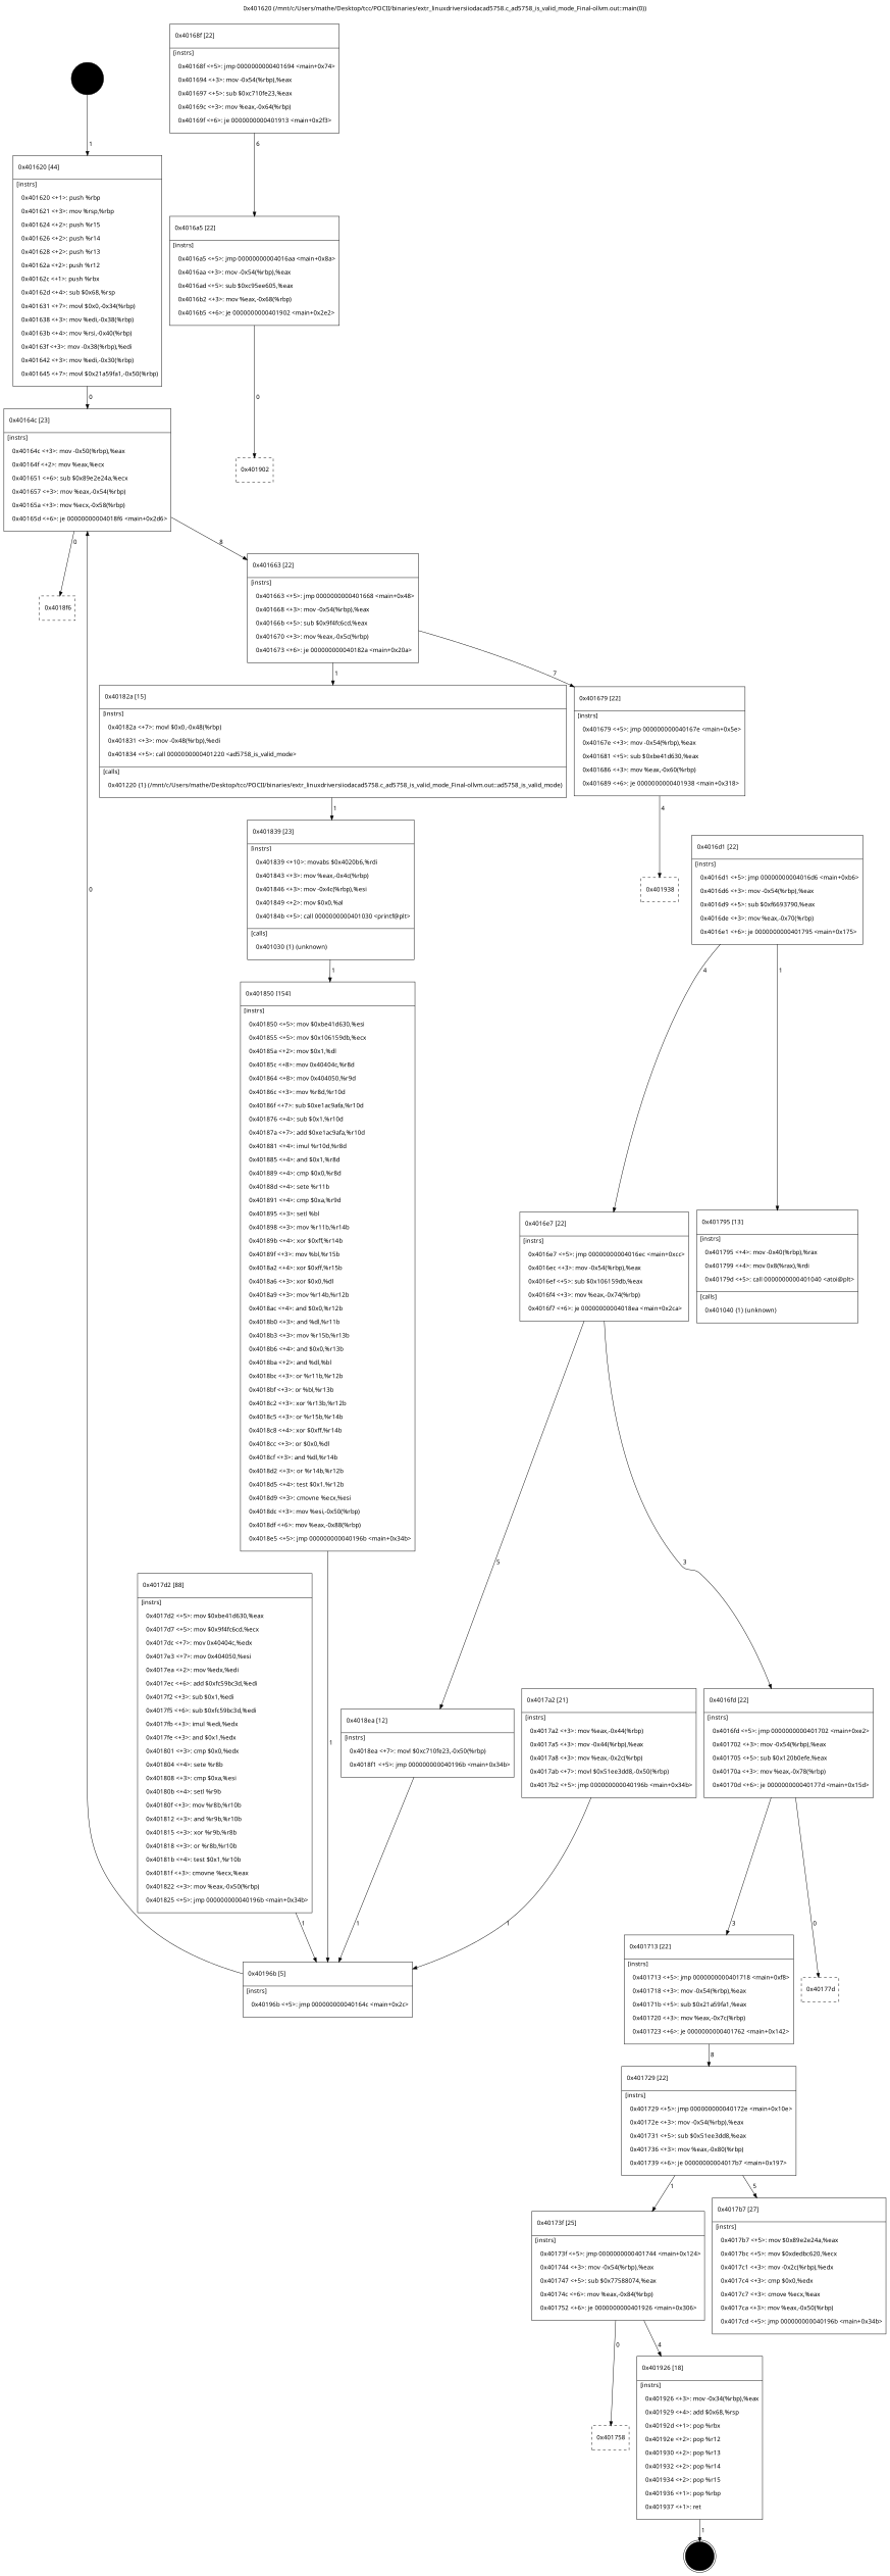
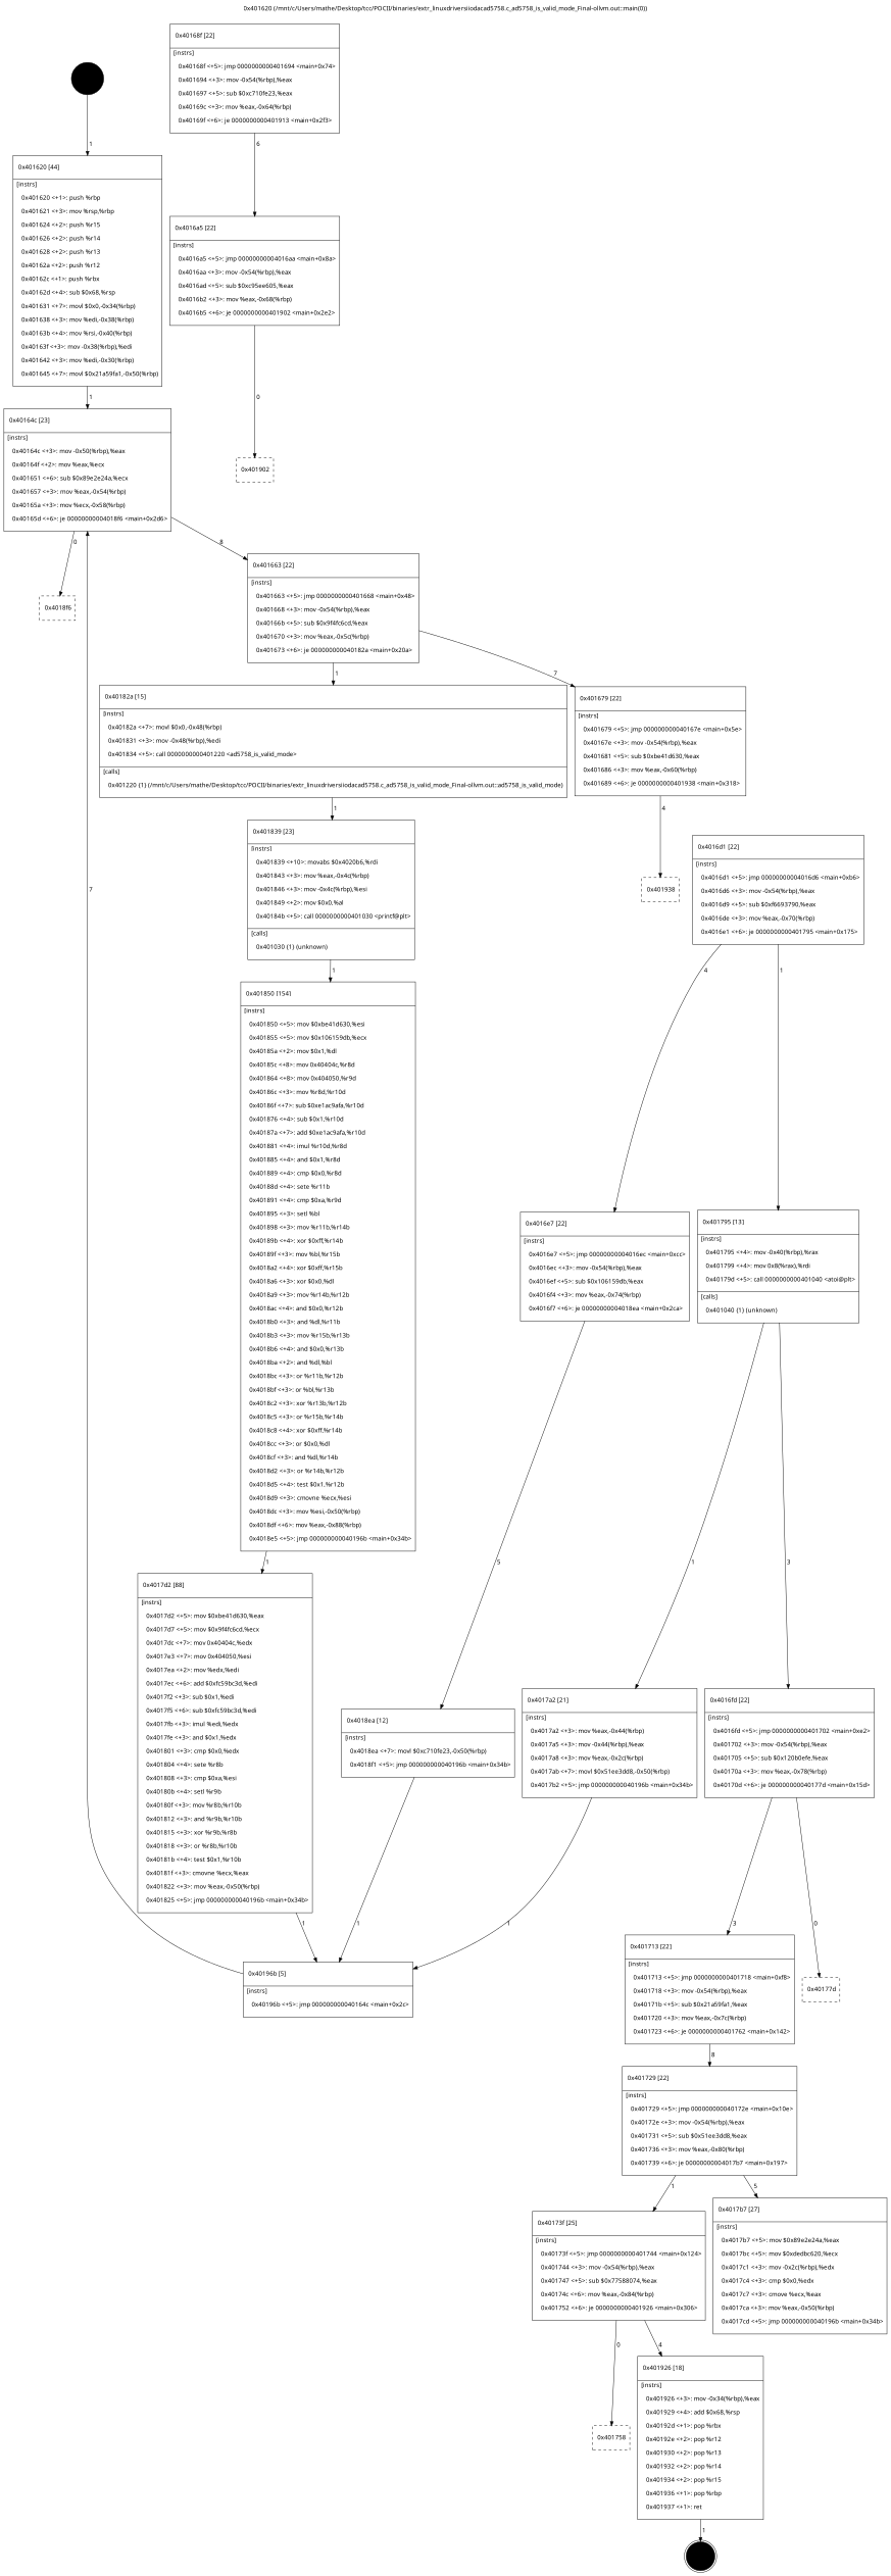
  digraph {
    fontname="Noto Sans"
    label="0x401620 (/mnt/c/Users/mathe/Desktop/tcc/POCII/binaries/extr_linuxdriversiiodacad5758.c_ad5758_is_valid_mode_Final-ollvm.out::main(0))"
    labelloc=t
    node [fontname="Noto Sans" shape=record]
    edge [fontname="Noto Sans"]
    Entry [fillcolor=black height=0.3 shape=circle style=filled width=0.3]
    n2 [label="{\n     0x401620 [44]\l\n     | [instrs]\l\n     &nbsp;&nbsp;0x401620 \<+1\>: push %rbp\l\n     &nbsp;&nbsp;0x401621 \<+3\>: mov %rsp,%rbp\l\n     &nbsp;&nbsp;0x401624 \<+2\>: push %r15\l\n     &nbsp;&nbsp;0x401626 \<+2\>: push %r14\l\n     &nbsp;&nbsp;0x401628 \<+2\>: push %r13\l\n     &nbsp;&nbsp;0x40162a \<+2\>: push %r12\l\n     &nbsp;&nbsp;0x40162c \<+1\>: push %rbx\l\n     &nbsp;&nbsp;0x40162d \<+4\>: sub $0x68,%rsp\l\n     &nbsp;&nbsp;0x401631 \<+7\>: movl $0x0,-0x34(%rbp)\l\n     &nbsp;&nbsp;0x401638 \<+3\>: mov %edi,-0x38(%rbp)\l\n     &nbsp;&nbsp;0x40163b \<+4\>: mov %rsi,-0x40(%rbp)\l\n     &nbsp;&nbsp;0x40163f \<+3\>: mov -0x38(%rbp),%edi\l\n     &nbsp;&nbsp;0x401642 \<+3\>: mov %edi,-0x30(%rbp)\l\n     &nbsp;&nbsp;0x401645 \<+7\>: movl $0x21a59fa1,-0x50(%rbp)\l\n  }"]
    n3 [label="{\n     0x40164c [23]\l\n     | [instrs]\l\n     &nbsp;&nbsp;0x40164c \<+3\>: mov -0x50(%rbp),%eax\l\n     &nbsp;&nbsp;0x40164f \<+2\>: mov %eax,%ecx\l\n     &nbsp;&nbsp;0x401651 \<+6\>: sub $0x89e2e24a,%ecx\l\n     &nbsp;&nbsp;0x401657 \<+3\>: mov %eax,-0x54(%rbp)\l\n     &nbsp;&nbsp;0x40165a \<+3\>: mov %ecx,-0x58(%rbp)\l\n     &nbsp;&nbsp;0x40165d \<+6\>: je 00000000004018f6 \<main+0x2d6\>\l\n  }"]
    n4 [label="{\n     0x4018f6\l\n  }" style=dashed]
    n5 [label="{\n     0x401663 [22]\l\n     | [instrs]\l\n     &nbsp;&nbsp;0x401663 \<+5\>: jmp 0000000000401668 \<main+0x48\>\l\n     &nbsp;&nbsp;0x401668 \<+3\>: mov -0x54(%rbp),%eax\l\n     &nbsp;&nbsp;0x40166b \<+5\>: sub $0x9f4fc6cd,%eax\l\n     &nbsp;&nbsp;0x401670 \<+3\>: mov %eax,-0x5c(%rbp)\l\n     &nbsp;&nbsp;0x401673 \<+6\>: je 000000000040182a \<main+0x20a\>\l\n  }"]
    n6 [label="{\n     0x40182a [15]\l\n     | [instrs]\l\n     &nbsp;&nbsp;0x40182a \<+7\>: movl $0x0,-0x48(%rbp)\l\n     &nbsp;&nbsp;0x401831 \<+3\>: mov -0x48(%rbp),%edi\l\n     &nbsp;&nbsp;0x401834 \<+5\>: call 0000000000401220 \<ad5758_is_valid_mode\>\l\n     | [calls]\l\n     &nbsp;&nbsp;0x401220 \{1\} (/mnt/c/Users/mathe/Desktop/tcc/POCII/binaries/extr_linuxdriversiiodacad5758.c_ad5758_is_valid_mode_Final-ollvm.out::ad5758_is_valid_mode)\l\n  }"]
    n7 [label="{\n     0x401679 [22]\l\n     | [instrs]\l\n     &nbsp;&nbsp;0x401679 \<+5\>: jmp 000000000040167e \<main+0x5e\>\l\n     &nbsp;&nbsp;0x40167e \<+3\>: mov -0x54(%rbp),%eax\l\n     &nbsp;&nbsp;0x401681 \<+5\>: sub $0xbe41d630,%eax\l\n     &nbsp;&nbsp;0x401686 \<+3\>: mov %eax,-0x60(%rbp)\l\n     &nbsp;&nbsp;0x401689 \<+6\>: je 0000000000401938 \<main+0x318\>\l\n  }"]
    n8 [label="{\n     0x401839 [23]\l\n     | [instrs]\l\n     &nbsp;&nbsp;0x401839 \<+10\>: movabs $0x4020b6,%rdi\l\n     &nbsp;&nbsp;0x401843 \<+3\>: mov %eax,-0x4c(%rbp)\l\n     &nbsp;&nbsp;0x401846 \<+3\>: mov -0x4c(%rbp),%esi\l\n     &nbsp;&nbsp;0x401849 \<+2\>: mov $0x0,%al\l\n     &nbsp;&nbsp;0x40184b \<+5\>: call 0000000000401030 \<printf@plt\>\l\n     | [calls]\l\n     &nbsp;&nbsp;0x401030 \{1\} (unknown)\l\n  }"]
    n9 [label="{\n     0x401938\l\n  }" style=dashed]
    Exit [fillcolor=black height=0.3 peripheries=2 shape=circle style=filled width=0.3]
    n11 [label="{\n     0x401850 [154]\l\n     | [instrs]\l\n     &nbsp;&nbsp;0x401850 \<+5\>: mov $0xbe41d630,%esi\l\n     &nbsp;&nbsp;0x401855 \<+5\>: mov $0x106159db,%ecx\l\n     &nbsp;&nbsp;0x40185a \<+2\>: mov $0x1,%dl\l\n     &nbsp;&nbsp;0x40185c \<+8\>: mov 0x40404c,%r8d\l\n     &nbsp;&nbsp;0x401864 \<+8\>: mov 0x404050,%r9d\l\n     &nbsp;&nbsp;0x40186c \<+3\>: mov %r8d,%r10d\l\n     &nbsp;&nbsp;0x40186f \<+7\>: sub $0xe1ac9afa,%r10d\l\n     &nbsp;&nbsp;0x401876 \<+4\>: sub $0x1,%r10d\l\n     &nbsp;&nbsp;0x40187a \<+7\>: add $0xe1ac9afa,%r10d\l\n     &nbsp;&nbsp;0x401881 \<+4\>: imul %r10d,%r8d\l\n     &nbsp;&nbsp;0x401885 \<+4\>: and $0x1,%r8d\l\n     &nbsp;&nbsp;0x401889 \<+4\>: cmp $0x0,%r8d\l\n     &nbsp;&nbsp;0x40188d \<+4\>: sete %r11b\l\n     &nbsp;&nbsp;0x401891 \<+4\>: cmp $0xa,%r9d\l\n     &nbsp;&nbsp;0x401895 \<+3\>: setl %bl\l\n     &nbsp;&nbsp;0x401898 \<+3\>: mov %r11b,%r14b\l\n     &nbsp;&nbsp;0x40189b \<+4\>: xor $0xff,%r14b\l\n     &nbsp;&nbsp;0x40189f \<+3\>: mov %bl,%r15b\l\n     &nbsp;&nbsp;0x4018a2 \<+4\>: xor $0xff,%r15b\l\n     &nbsp;&nbsp;0x4018a6 \<+3\>: xor $0x0,%dl\l\n     &nbsp;&nbsp;0x4018a9 \<+3\>: mov %r14b,%r12b\l\n     &nbsp;&nbsp;0x4018ac \<+4\>: and $0x0,%r12b\l\n     &nbsp;&nbsp;0x4018b0 \<+3\>: and %dl,%r11b\l\n     &nbsp;&nbsp;0x4018b3 \<+3\>: mov %r15b,%r13b\l\n     &nbsp;&nbsp;0x4018b6 \<+4\>: and $0x0,%r13b\l\n     &nbsp;&nbsp;0x4018ba \<+2\>: and %dl,%bl\l\n     &nbsp;&nbsp;0x4018bc \<+3\>: or %r11b,%r12b\l\n     &nbsp;&nbsp;0x4018bf \<+3\>: or %bl,%r13b\l\n     &nbsp;&nbsp;0x4018c2 \<+3\>: xor %r13b,%r12b\l\n     &nbsp;&nbsp;0x4018c5 \<+3\>: or %r15b,%r14b\l\n     &nbsp;&nbsp;0x4018c8 \<+4\>: xor $0xff,%r14b\l\n     &nbsp;&nbsp;0x4018cc \<+3\>: or $0x0,%dl\l\n     &nbsp;&nbsp;0x4018cf \<+3\>: and %dl,%r14b\l\n     &nbsp;&nbsp;0x4018d2 \<+3\>: or %r14b,%r12b\l\n     &nbsp;&nbsp;0x4018d5 \<+4\>: test $0x1,%r12b\l\n     &nbsp;&nbsp;0x4018d9 \<+3\>: cmovne %ecx,%esi\l\n     &nbsp;&nbsp;0x4018dc \<+3\>: mov %esi,-0x50(%rbp)\l\n     &nbsp;&nbsp;0x4018df \<+6\>: mov %eax,-0x88(%rbp)\l\n     &nbsp;&nbsp;0x4018e5 \<+5\>: jmp 000000000040196b \<main+0x34b\>\l\n  }"]
    n12 [label="{\n     0x40168f [22]\l\n     | [instrs]\l\n     &nbsp;&nbsp;0x40168f \<+5\>: jmp 0000000000401694 \<main+0x74\>\l\n     &nbsp;&nbsp;0x401694 \<+3\>: mov -0x54(%rbp),%eax\l\n     &nbsp;&nbsp;0x401697 \<+5\>: sub $0xc710fe23,%eax\l\n     &nbsp;&nbsp;0x40169c \<+3\>: mov %eax,-0x64(%rbp)\l\n     &nbsp;&nbsp;0x40169f \<+6\>: je 0000000000401913 \<main+0x2f3\>\l\n  }"]
    n13 [label="{\n     0x4016a5 [22]\l\n     | [instrs]\l\n     &nbsp;&nbsp;0x4016a5 \<+5\>: jmp 00000000004016aa \<main+0x8a\>\l\n     &nbsp;&nbsp;0x4016aa \<+3\>: mov -0x54(%rbp),%eax\l\n     &nbsp;&nbsp;0x4016ad \<+5\>: sub $0xc95ee605,%eax\l\n     &nbsp;&nbsp;0x4016b2 \<+3\>: mov %eax,-0x68(%rbp)\l\n     &nbsp;&nbsp;0x4016b5 \<+6\>: je 0000000000401902 \<main+0x2e2\>\l\n  }"]
    n14 [label="{\n     0x401758\l\n  }" style=dashed]
    n15 [label="{\n     0x401902\l\n  }" style=dashed]
    n16 [label="{\n     0x401926 [18]\l\n     | [instrs]\l\n     &nbsp;&nbsp;0x401926 \<+3\>: mov -0x34(%rbp),%eax\l\n     &nbsp;&nbsp;0x401929 \<+4\>: add $0x68,%rsp\l\n     &nbsp;&nbsp;0x40192d \<+1\>: pop %rbx\l\n     &nbsp;&nbsp;0x40192e \<+2\>: pop %r12\l\n     &nbsp;&nbsp;0x401930 \<+2\>: pop %r13\l\n     &nbsp;&nbsp;0x401932 \<+2\>: pop %r14\l\n     &nbsp;&nbsp;0x401934 \<+2\>: pop %r15\l\n     &nbsp;&nbsp;0x401936 \<+1\>: pop %rbp\l\n     &nbsp;&nbsp;0x401937 \<+1\>: ret\l\n  }"]
    n17 [label="{\n     0x40196b [5]\l\n     | [instrs]\l\n     &nbsp;&nbsp;0x40196b \<+5\>: jmp 000000000040164c \<main+0x2c\>\l\n  }"]
    n18 [label="{\n     0x4017d2 [88]\l\n     | [instrs]\l\n     &nbsp;&nbsp;0x4017d2 \<+5\>: mov $0xbe41d630,%eax\l\n     &nbsp;&nbsp;0x4017d7 \<+5\>: mov $0x9f4fc6cd,%ecx\l\n     &nbsp;&nbsp;0x4017dc \<+7\>: mov 0x40404c,%edx\l\n     &nbsp;&nbsp;0x4017e3 \<+7\>: mov 0x404050,%esi\l\n     &nbsp;&nbsp;0x4017ea \<+2\>: mov %edx,%edi\l\n     &nbsp;&nbsp;0x4017ec \<+6\>: add $0xfc59bc3d,%edi\l\n     &nbsp;&nbsp;0x4017f2 \<+3\>: sub $0x1,%edi\l\n     &nbsp;&nbsp;0x4017f5 \<+6\>: sub $0xfc59bc3d,%edi\l\n     &nbsp;&nbsp;0x4017fb \<+3\>: imul %edi,%edx\l\n     &nbsp;&nbsp;0x4017fe \<+3\>: and $0x1,%edx\l\n     &nbsp;&nbsp;0x401801 \<+3\>: cmp $0x0,%edx\l\n     &nbsp;&nbsp;0x401804 \<+4\>: sete %r8b\l\n     &nbsp;&nbsp;0x401808 \<+3\>: cmp $0xa,%esi\l\n     &nbsp;&nbsp;0x40180b \<+4\>: setl %r9b\l\n     &nbsp;&nbsp;0x40180f \<+3\>: mov %r8b,%r10b\l\n     &nbsp;&nbsp;0x401812 \<+3\>: and %r9b,%r10b\l\n     &nbsp;&nbsp;0x401815 \<+3\>: xor %r9b,%r8b\l\n     &nbsp;&nbsp;0x401818 \<+3\>: or %r8b,%r10b\l\n     &nbsp;&nbsp;0x40181b \<+4\>: test $0x1,%r10b\l\n     &nbsp;&nbsp;0x40181f \<+3\>: cmovne %ecx,%eax\l\n     &nbsp;&nbsp;0x401822 \<+3\>: mov %eax,-0x50(%rbp)\l\n     &nbsp;&nbsp;0x401825 \<+5\>: jmp 000000000040196b \<main+0x34b\>\l\n  }"]
    n19 [label="{\n     0x4016d1 [22]\l\n     | [instrs]\l\n     &nbsp;&nbsp;0x4016d1 \<+5\>: jmp 00000000004016d6 \<main+0xb6\>\l\n     &nbsp;&nbsp;0x4016d6 \<+3\>: mov -0x54(%rbp),%eax\l\n     &nbsp;&nbsp;0x4016d9 \<+5\>: sub $0xf6693790,%eax\l\n     &nbsp;&nbsp;0x4016de \<+3\>: mov %eax,-0x70(%rbp)\l\n     &nbsp;&nbsp;0x4016e1 \<+6\>: je 0000000000401795 \<main+0x175\>\l\n  }"]
    n20 [label="{\n     0x401795 [13]\l\n     | [instrs]\l\n     &nbsp;&nbsp;0x401795 \<+4\>: mov -0x40(%rbp),%rax\l\n     &nbsp;&nbsp;0x401799 \<+4\>: mov 0x8(%rax),%rdi\l\n     &nbsp;&nbsp;0x40179d \<+5\>: call 0000000000401040 \<atoi@plt\>\l\n     | [calls]\l\n     &nbsp;&nbsp;0x401040 \{1\} (unknown)\l\n  }"]
    n21 [label="{\n     0x4016e7 [22]\l\n     | [instrs]\l\n     &nbsp;&nbsp;0x4016e7 \<+5\>: jmp 00000000004016ec \<main+0xcc\>\l\n     &nbsp;&nbsp;0x4016ec \<+3\>: mov -0x54(%rbp),%eax\l\n     &nbsp;&nbsp;0x4016ef \<+5\>: sub $0x106159db,%eax\l\n     &nbsp;&nbsp;0x4016f4 \<+3\>: mov %eax,-0x74(%rbp)\l\n     &nbsp;&nbsp;0x4016f7 \<+6\>: je 00000000004018ea \<main+0x2ca\>\l\n  }"]
    n22 [label="{\n     0x4017a2 [21]\l\n     | [instrs]\l\n     &nbsp;&nbsp;0x4017a2 \<+3\>: mov %eax,-0x44(%rbp)\l\n     &nbsp;&nbsp;0x4017a5 \<+3\>: mov -0x44(%rbp),%eax\l\n     &nbsp;&nbsp;0x4017a8 \<+3\>: mov %eax,-0x2c(%rbp)\l\n     &nbsp;&nbsp;0x4017ab \<+7\>: movl $0x51ee3dd8,-0x50(%rbp)\l\n     &nbsp;&nbsp;0x4017b2 \<+5\>: jmp 000000000040196b \<main+0x34b\>\l\n  }"]
    n23 [label="{\n     0x4018ea [12]\l\n     | [instrs]\l\n     &nbsp;&nbsp;0x4018ea \<+7\>: movl $0xc710fe23,-0x50(%rbp)\l\n     &nbsp;&nbsp;0x4018f1 \<+5\>: jmp 000000000040196b \<main+0x34b\>\l\n  }"]
    n24 [label="{\n     0x4016fd [22]\l\n     | [instrs]\l\n     &nbsp;&nbsp;0x4016fd \<+5\>: jmp 0000000000401702 \<main+0xe2\>\l\n     &nbsp;&nbsp;0x401702 \<+3\>: mov -0x54(%rbp),%eax\l\n     &nbsp;&nbsp;0x401705 \<+5\>: sub $0x120b0efe,%eax\l\n     &nbsp;&nbsp;0x40170a \<+3\>: mov %eax,-0x78(%rbp)\l\n     &nbsp;&nbsp;0x40170d \<+6\>: je 000000000040177d \<main+0x15d\>\l\n  }"]
    n25 [label="{\n     0x40173f [25]\l\n     | [instrs]\l\n     &nbsp;&nbsp;0x40173f \<+5\>: jmp 0000000000401744 \<main+0x124\>\l\n     &nbsp;&nbsp;0x401744 \<+3\>: mov -0x54(%rbp),%eax\l\n     &nbsp;&nbsp;0x401747 \<+5\>: sub $0x77588074,%eax\l\n     &nbsp;&nbsp;0x40174c \<+6\>: mov %eax,-0x84(%rbp)\l\n     &nbsp;&nbsp;0x401752 \<+6\>: je 0000000000401926 \<main+0x306\>\l\n  }"]
    n26 [label="{\n     0x40177d\l\n  }" style=dashed]
    n27 [label="{\n     0x401713 [22]\l\n     | [instrs]\l\n     &nbsp;&nbsp;0x401713 \<+5\>: jmp 0000000000401718 \<main+0xf8\>\l\n     &nbsp;&nbsp;0x401718 \<+3\>: mov -0x54(%rbp),%eax\l\n     &nbsp;&nbsp;0x40171b \<+5\>: sub $0x21a59fa1,%eax\l\n     &nbsp;&nbsp;0x401720 \<+3\>: mov %eax,-0x7c(%rbp)\l\n     &nbsp;&nbsp;0x401723 \<+6\>: je 0000000000401762 \<main+0x142\>\l\n  }"]
    n28 [label="{\n     0x4017b7 [27]\l\n     | [instrs]\l\n     &nbsp;&nbsp;0x4017b7 \<+5\>: mov $0x89e2e24a,%eax\l\n     &nbsp;&nbsp;0x4017bc \<+5\>: mov $0xdedbc620,%ecx\l\n     &nbsp;&nbsp;0x4017c1 \<+3\>: mov -0x2c(%rbp),%edx\l\n     &nbsp;&nbsp;0x4017c4 \<+3\>: cmp $0x0,%edx\l\n     &nbsp;&nbsp;0x4017c7 \<+3\>: cmove %ecx,%eax\l\n     &nbsp;&nbsp;0x4017ca \<+3\>: mov %eax,-0x50(%rbp)\l\n     &nbsp;&nbsp;0x4017cd \<+5\>: jmp 000000000040196b \<main+0x34b\>\l\n  }"]
    n29 [label="{\n     0x401729 [22]\l\n     | [instrs]\l\n     &nbsp;&nbsp;0x401729 \<+5\>: jmp 000000000040172e \<main+0x10e\>\l\n     &nbsp;&nbsp;0x40172e \<+3\>: mov -0x54(%rbp),%eax\l\n     &nbsp;&nbsp;0x401731 \<+5\>: sub $0x51ee3dd8,%eax\l\n     &nbsp;&nbsp;0x401736 \<+3\>: mov %eax,-0x80(%rbp)\l\n     &nbsp;&nbsp;0x401739 \<+6\>: je 00000000004017b7 \<main+0x197\>\l\n  }"]
    Entry -> n2 [label=" 1"]
-   n2 -> n3 [label=" 0"]
+   n2 -> n3 [label=" 1"]
    n3 -> n4 [label=" 0"]
    n3 -> n5 [label=" 8"]
    n5 -> n6 [label=" 1"]
    n5 -> n7 [label=" 7"]
    n6 -> n8 [label=" 1"]
    n7 -> n9 [label=" 4"]
    n8 -> n11 [label=" 1"]
-   n11 -> n17 [label=" 1"]
+   n11 -> n18 [label=" 1"]
    n12 -> n13 [label=" 6"]
    n13 -> n15 [label=" 0"]
    n16 -> Exit [label=" 1"]
-   n17 -> n3 [label=" 0"]
+   n17 -> n3 [label=" 7"]
    n18 -> n17 [label=" 1"]
    n19 -> n20 [label=" 1"]
    n19 -> n21 [label=" 4"]
+   n20 -> n22 [label=" 1"]
    n21 -> n23 [label=" 5"]
-   n21 -> n24 [label=" 3"]
+   n20 -> n24 [label=" 3"]
    n22 -> n17 [label=" 1"]
    n23 -> n17 [label=" 1"]
    n24 -> n26 [label=" 0"]
    n24 -> n27 [label=" 3"]
    n25 -> n14 [label=" 0"]
    n25 -> n16 [label=" 4"]
    n27 -> n29 [label=" 8"]
    n29 -> n25 [label=" 1"]
    n29 -> n28 [label=" 5"]
  }
